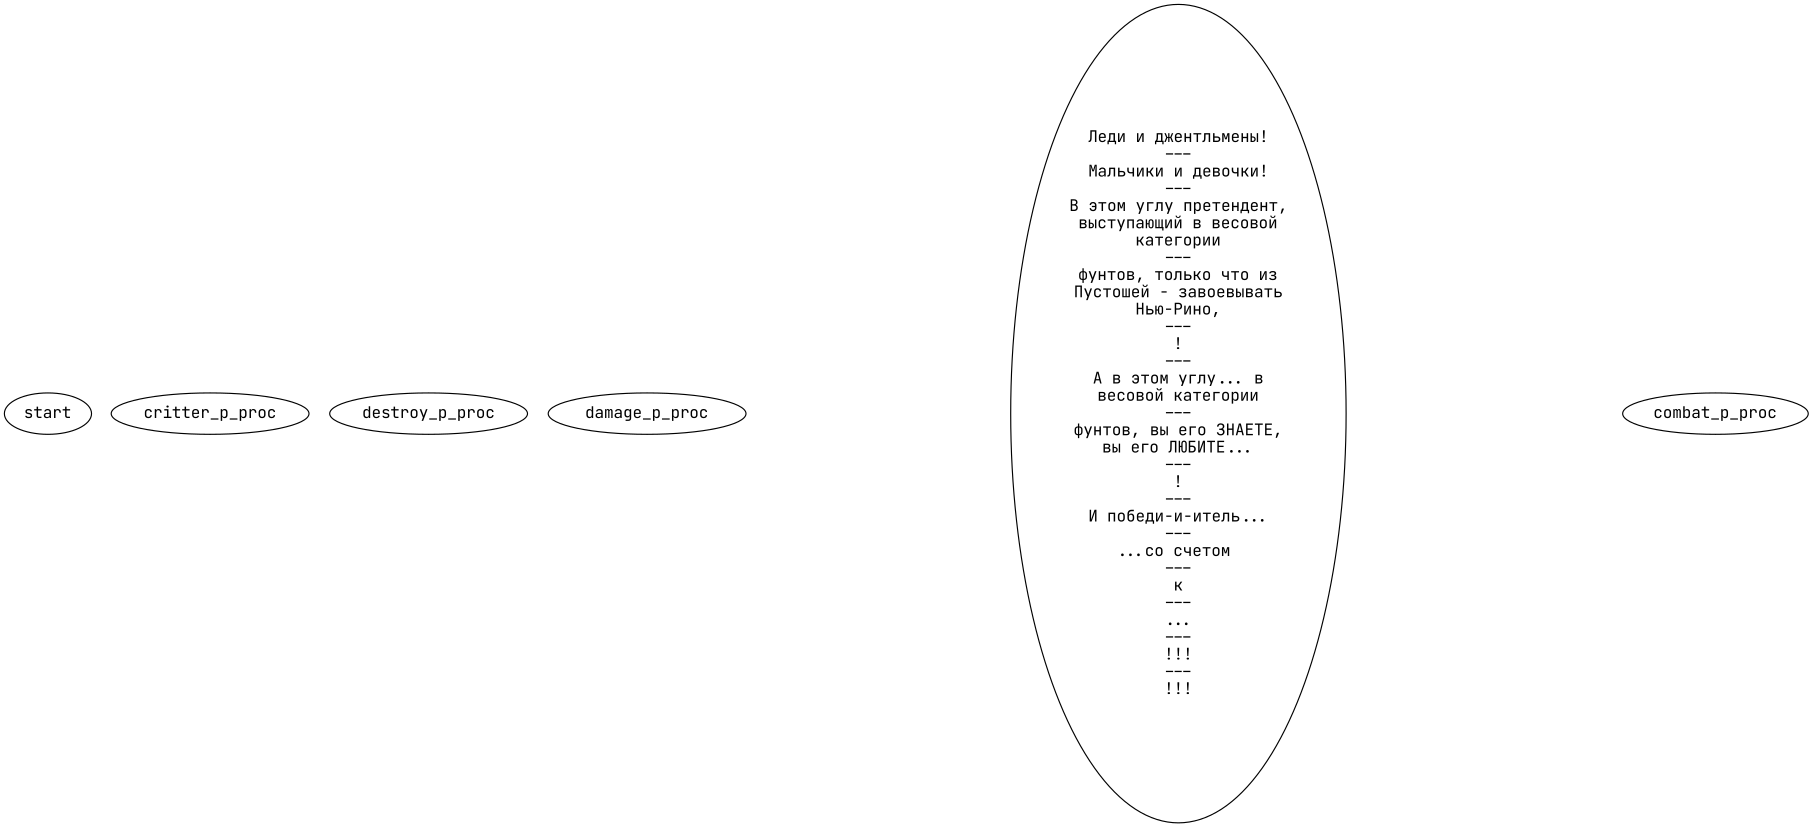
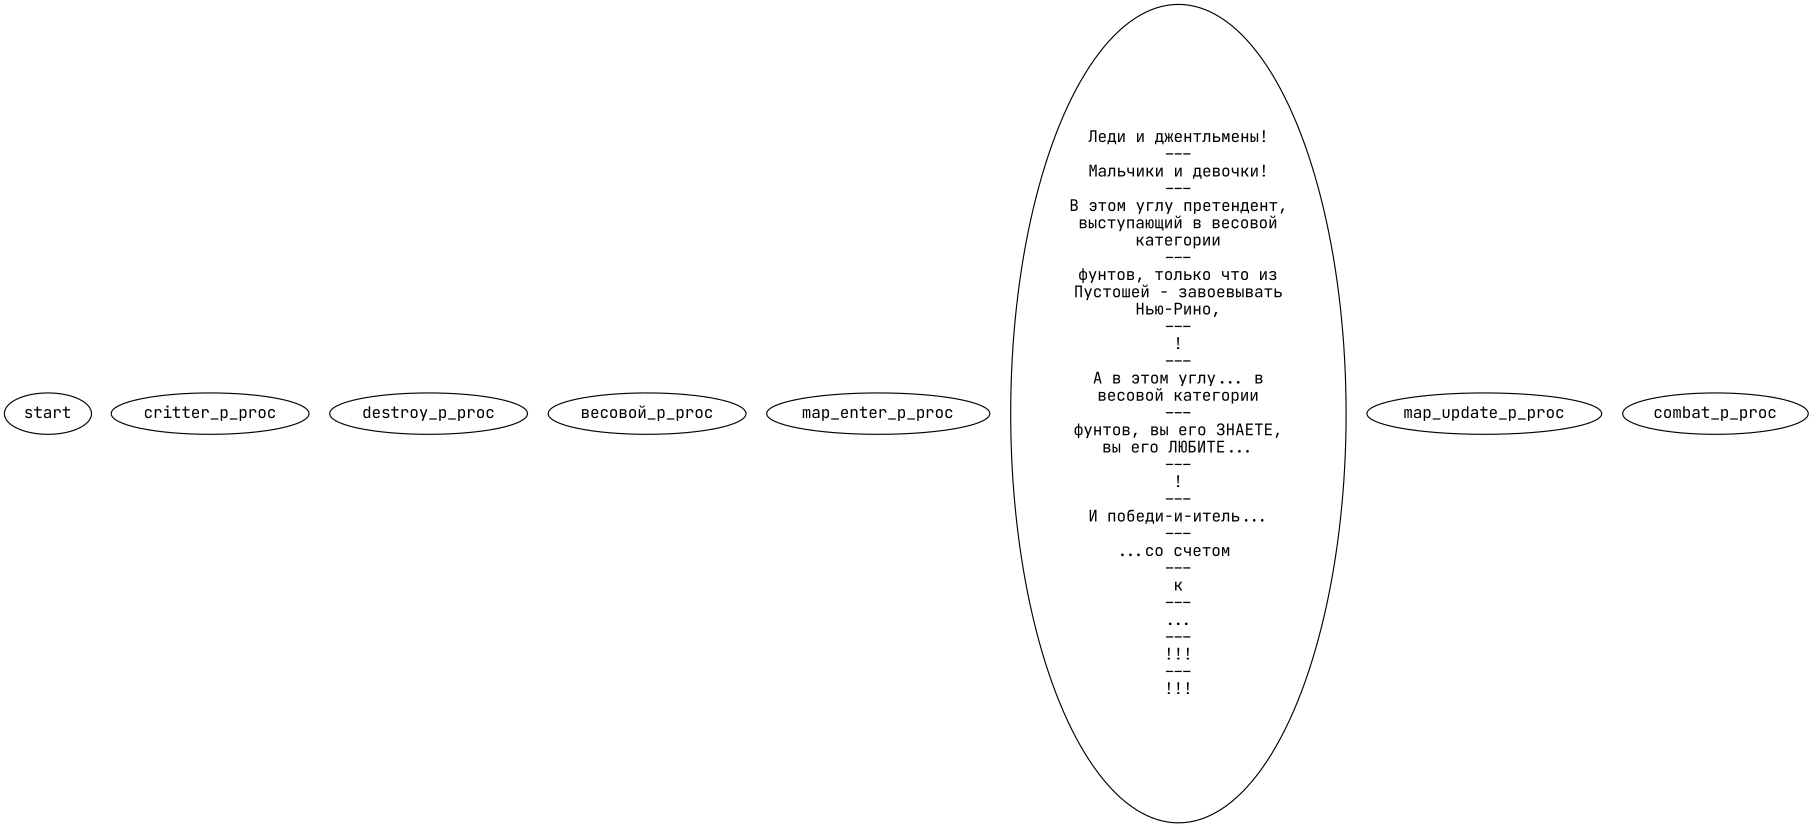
  digraph {
    fontname="JetBrains Mono"
    node [color="#000000" fillcolor="#FFFFFF" style=filled fontname="JetBrains Mono"]
    start
    critter_p_proc
    destroy_p_proc
-   damage_p_proc
+   damage_p_proc [label="весовой_p_proc"]
+   map_enter_p_proc
    n6 [label="Леди и джентльмены!\n---\nМальчики и девочки!\n---\nВ этом углу претендент,\nвыступающий в весовой\nкатегории\n---\nфунтов, только что из\nПустошей - завоевывать\nНью-Рино,\n---\n!\n---\nА в этом углу... в\nвесовой категории\n---\nфунтов, вы его ЗНАЕТЕ,\nвы его ЛЮБИТЕ...\n---\n!\n---\nИ победи-и-итель...\n---\n...со счетом \n---\n к \n---\n...\n---\n!!!\n---\n!!!"]
+   map_update_p_proc
    combat_p_proc
  }
